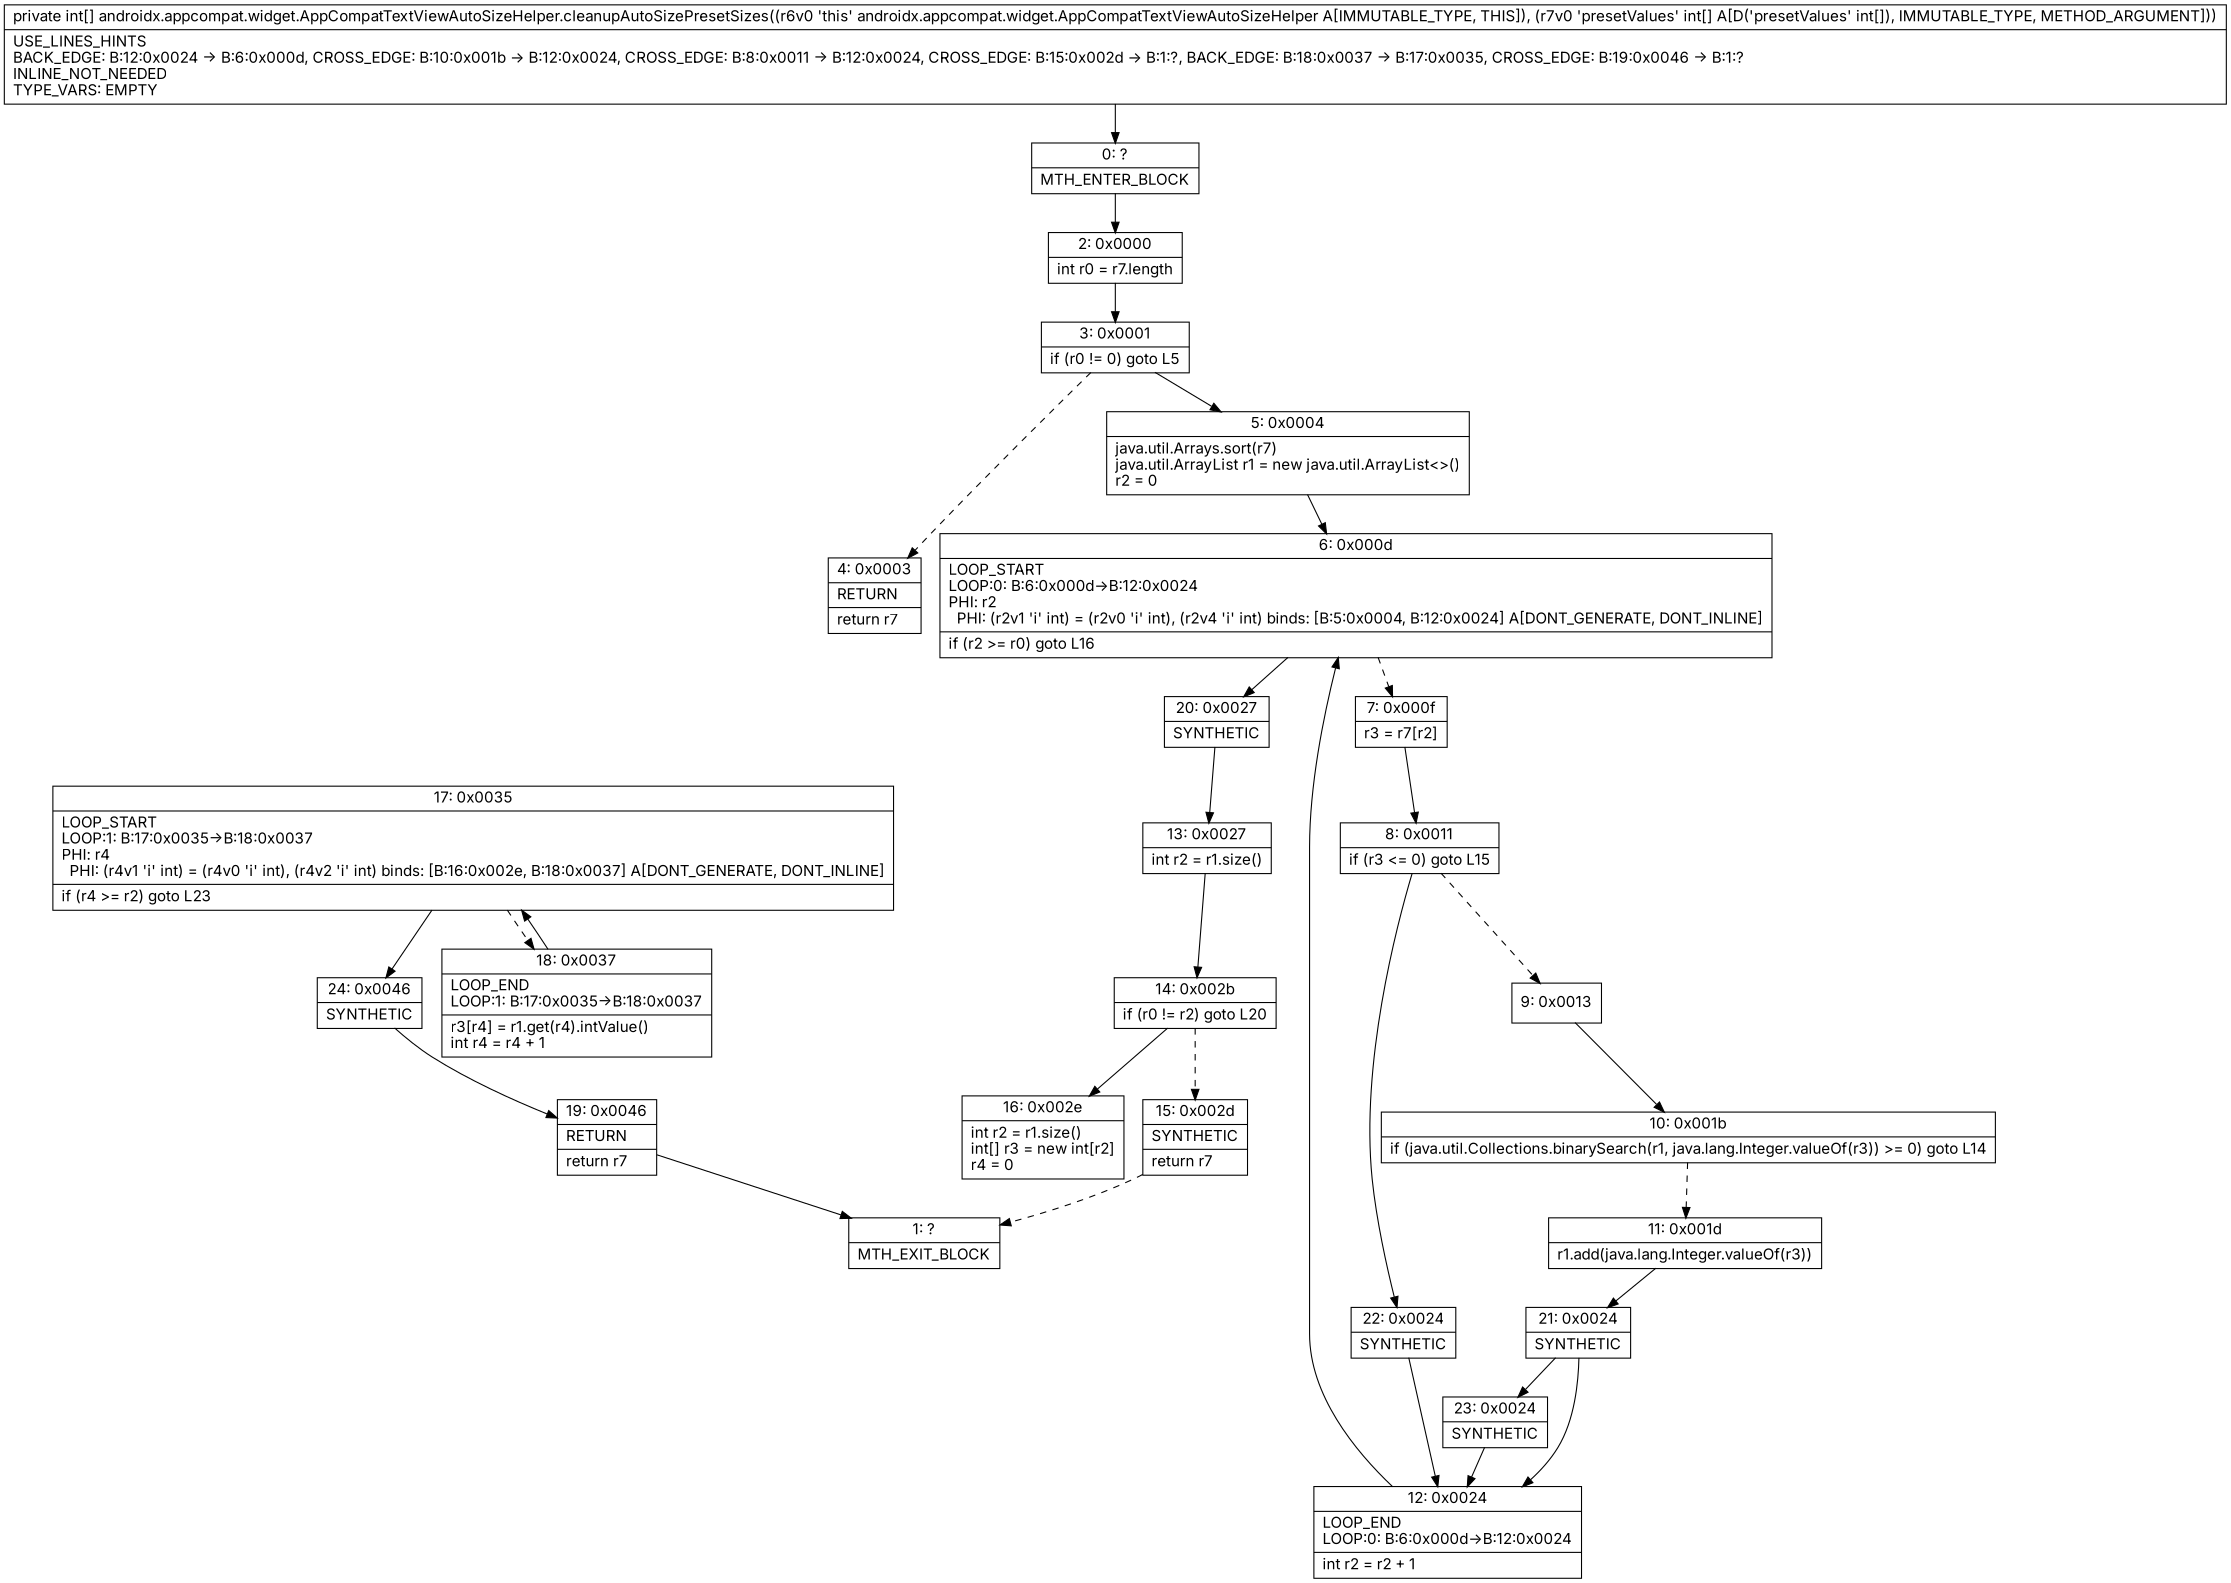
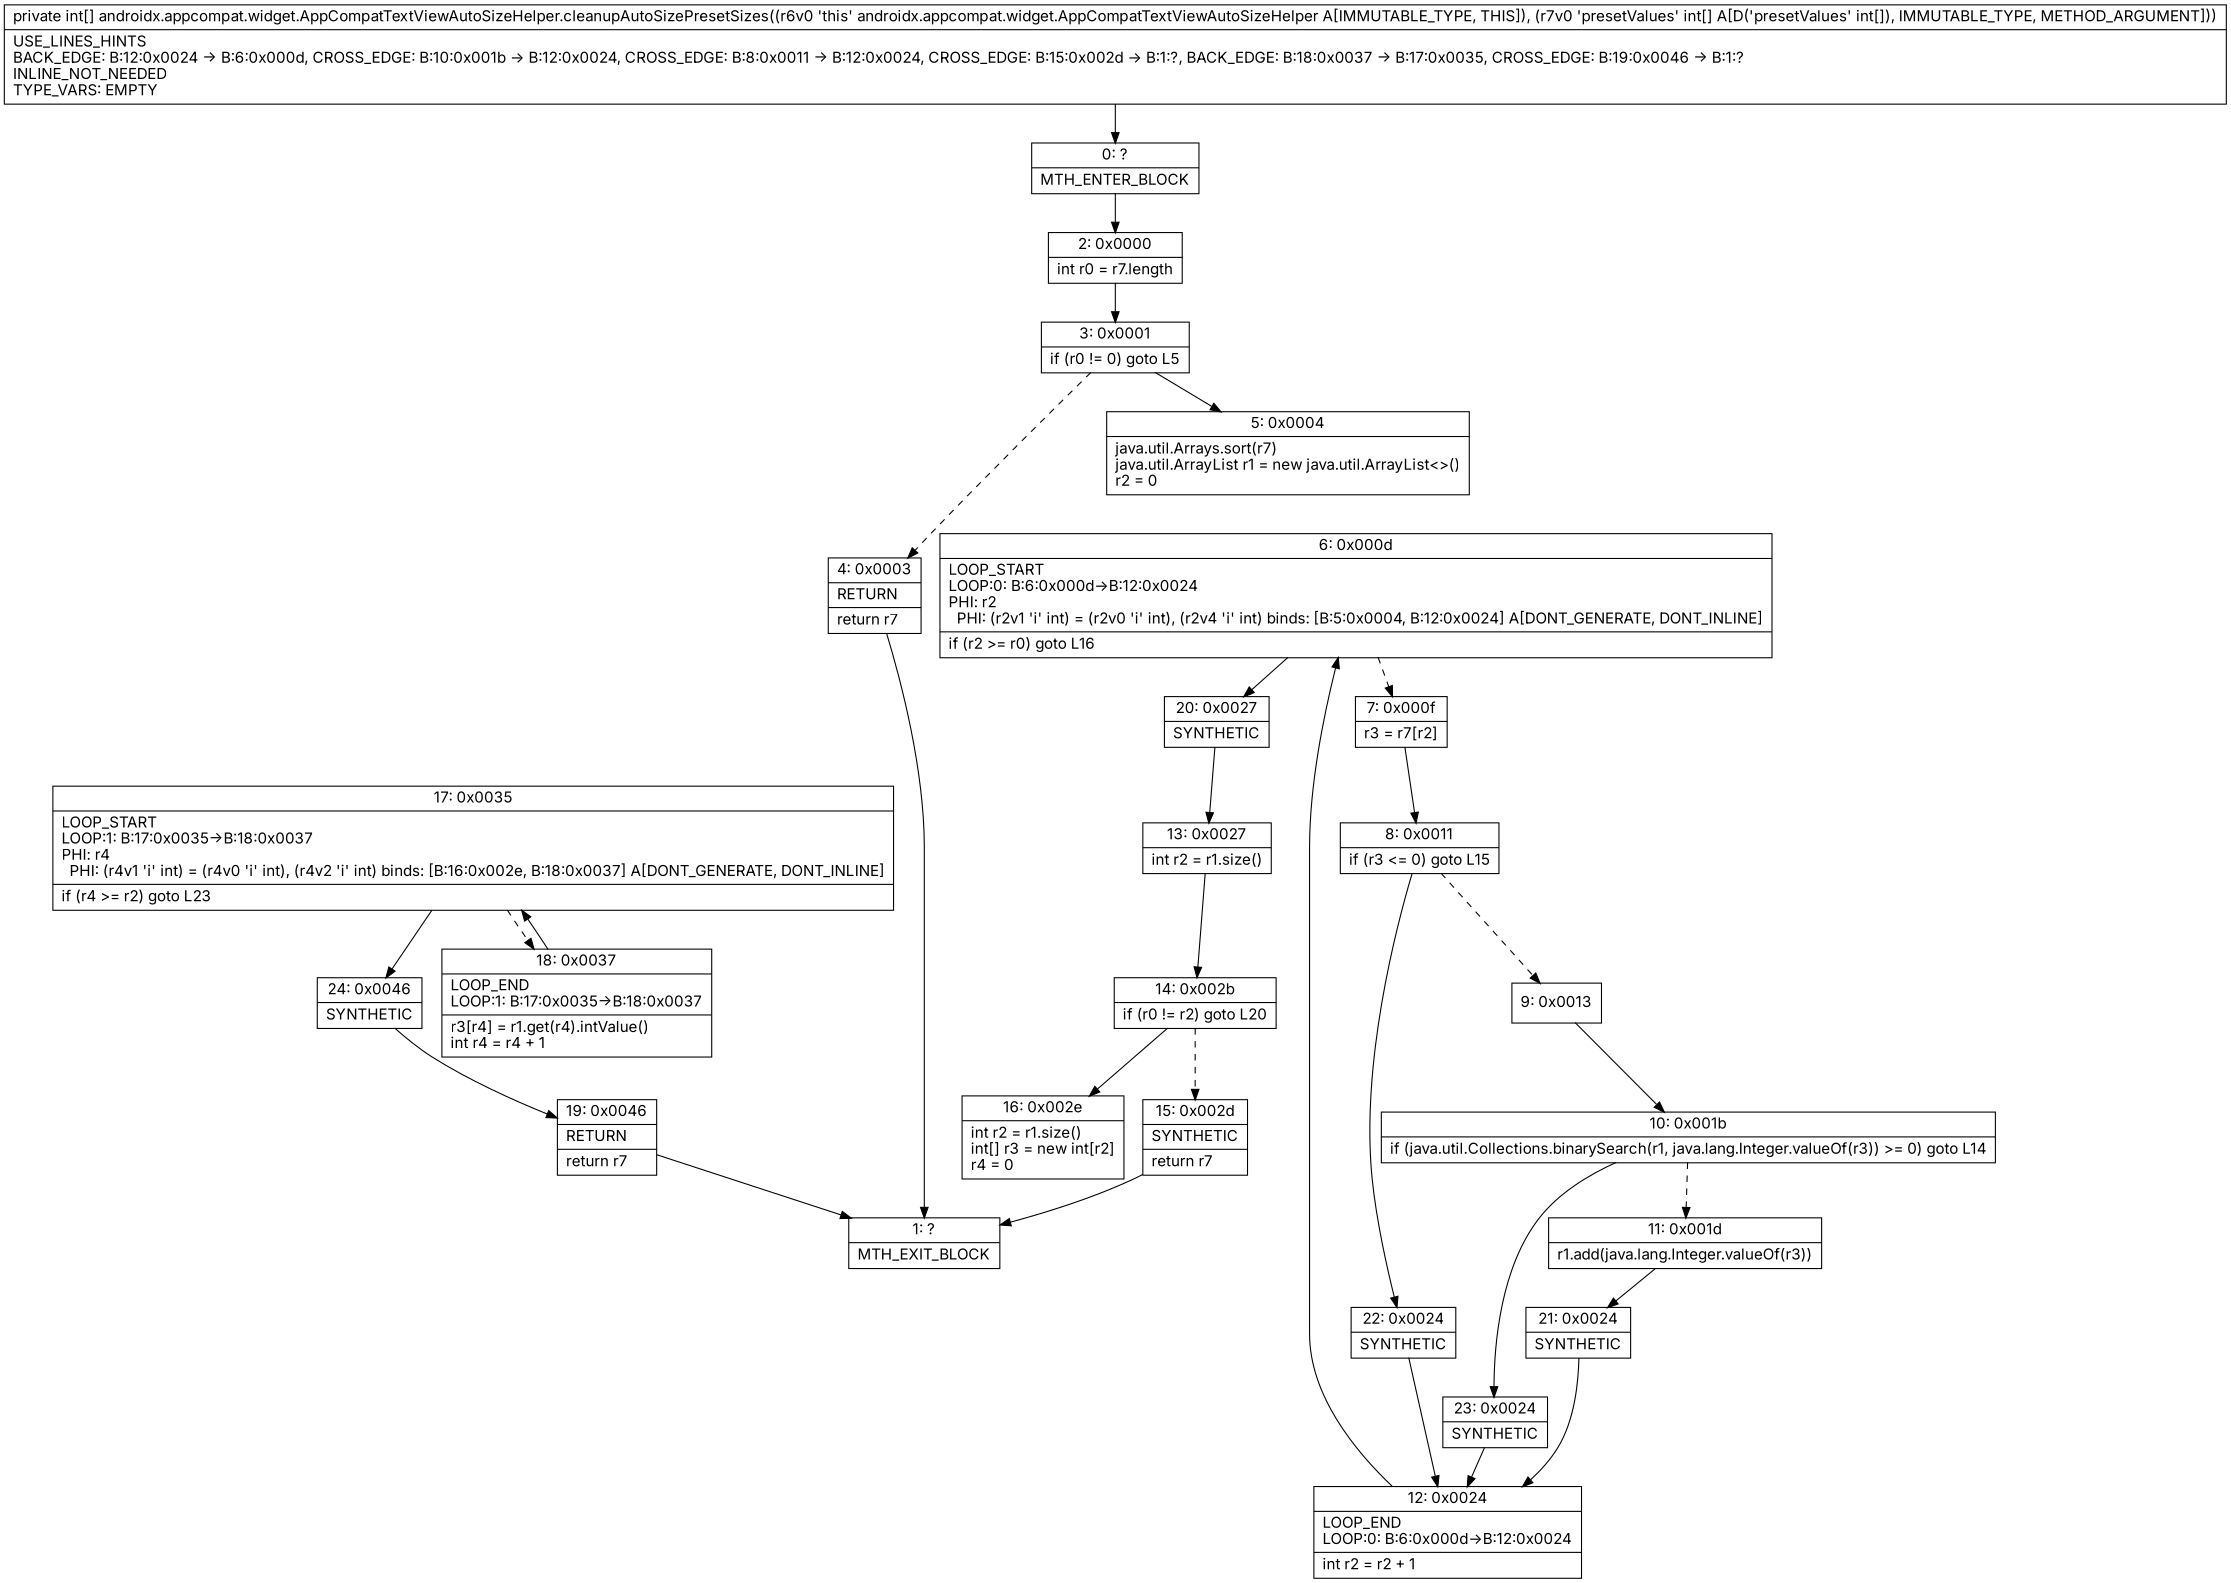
  digraph {
    fontname=Inter
    node [fontname=Inter shape=record]
    edge [fontname=Inter]
    n1 [label="{0\:\ ?|MTH_ENTER_BLOCK\l}"]
    n2 [label="{2\:\ 0x0000|int r0 = r7.length\l}"]
    n3 [label="{3\:\ 0x0001|if (r0 != 0) goto L5\l}"]
    n4 [label="{4\:\ 0x0003|RETURN\l|return r7\l}"]
    n5 [label="{5\:\ 0x0004|java.util.Arrays.sort(r7)\ljava.util.ArrayList r1 = new java.util.ArrayList\<\>()\lr2 = 0\l}"]
    n6 [label="{1\:\ ?|MTH_EXIT_BLOCK\l}"]
    n7 [label="{6\:\ 0x000d|LOOP_START\lLOOP:0: B:6:0x000d\-\>B:12:0x0024\lPHI: r2 \l  PHI: (r2v1 'i' int) = (r2v0 'i' int), (r2v4 'i' int) binds: [B:5:0x0004, B:12:0x0024] A[DONT_GENERATE, DONT_INLINE]\l|if (r2 \>= r0) goto L16\l}"]
    n8 [label="{7\:\ 0x000f|r3 = r7[r2]\l}"]
    n9 [label="{20\:\ 0x0027|SYNTHETIC\l}"]
    n10 [label="{8\:\ 0x0011|if (r3 \<= 0) goto L15\l}"]
    n11 [label="{13\:\ 0x0027|int r2 = r1.size()\l}"]
    n12 [label="{9\:\ 0x0013}"]
    n13 [label="{22\:\ 0x0024|SYNTHETIC\l}"]
    n14 [label="{10\:\ 0x001b|if (java.util.Collections.binarySearch(r1, java.lang.Integer.valueOf(r3)) \>= 0) goto L14\l}"]
    n15 [label="{12\:\ 0x0024|LOOP_END\lLOOP:0: B:6:0x000d\-\>B:12:0x0024\l|int r2 = r2 + 1\l}"]
    n16 [label="{11\:\ 0x001d|r1.add(java.lang.Integer.valueOf(r3))\l}"]
    n17 [label="{23\:\ 0x0024|SYNTHETIC\l}"]
    n18 [label="{21\:\ 0x0024|SYNTHETIC\l}"]
    n19 [label="{14\:\ 0x002b|if (r0 != r2) goto L20\l}"]
    n20 [label="{15\:\ 0x002d|SYNTHETIC\l|return r7\l}"]
    n21 [label="{16\:\ 0x002e|int r2 = r1.size()\lint[] r3 = new int[r2]\lr4 = 0\l}"]
    n22 [label="{17\:\ 0x0035|LOOP_START\lLOOP:1: B:17:0x0035\-\>B:18:0x0037\lPHI: r4 \l  PHI: (r4v1 'i' int) = (r4v0 'i' int), (r4v2 'i' int) binds: [B:16:0x002e, B:18:0x0037] A[DONT_GENERATE, DONT_INLINE]\l|if (r4 \>= r2) goto L23\l}"]
    n23 [label="{18\:\ 0x0037|LOOP_END\lLOOP:1: B:17:0x0035\-\>B:18:0x0037\l|r3[r4] = r1.get(r4).intValue()\lint r4 = r4 + 1\l}"]
    n24 [label="{24\:\ 0x0046|SYNTHETIC\l}"]
    n25 [label="{19\:\ 0x0046|RETURN\l|return r7\l}"]
    n26 [label="{private int[] androidx.appcompat.widget.AppCompatTextViewAutoSizeHelper.cleanupAutoSizePresetSizes((r6v0 'this' androidx.appcompat.widget.AppCompatTextViewAutoSizeHelper A[IMMUTABLE_TYPE, THIS]), (r7v0 'presetValues' int[] A[D('presetValues' int[]), IMMUTABLE_TYPE, METHOD_ARGUMENT]))  | USE_LINES_HINTS\lBACK_EDGE: B:12:0x0024 \-\> B:6:0x000d, CROSS_EDGE: B:10:0x001b \-\> B:12:0x0024, CROSS_EDGE: B:8:0x0011 \-\> B:12:0x0024, CROSS_EDGE: B:15:0x002d \-\> B:1:?, BACK_EDGE: B:18:0x0037 \-\> B:17:0x0035, CROSS_EDGE: B:19:0x0046 \-\> B:1:?\lINLINE_NOT_NEEDED\lTYPE_VARS: EMPTY\l}"]
    n1 -> n2
    n2 -> n3
    n3 -> n4 [style=dashed]
    n3 -> n5
-   n5 -> n7
+   n4 -> n6
    n7 -> n8 [style=dashed]
    n7 -> n9
    n8 -> n10
    n9 -> n11
    n10 -> n12 [style=dashed]
    n10 -> n13
    n11 -> n19
    n12 -> n14
    n13 -> n15
    n14 -> n16 [style=dashed]
-   n18 -> n17
+   n14 -> n17
    n15 -> n7
    n16 -> n18
    n17 -> n15
    n18 -> n15
    n19 -> n20 [style=dashed]
    n19 -> n21
-   n20 -> n6 [style=dashed]
+   n20 -> n6
    n22 -> n23 [style=dashed]
    n22 -> n24
    n23 -> n22
    n24 -> n25
    n25 -> n6
    n26 -> n1
  }
